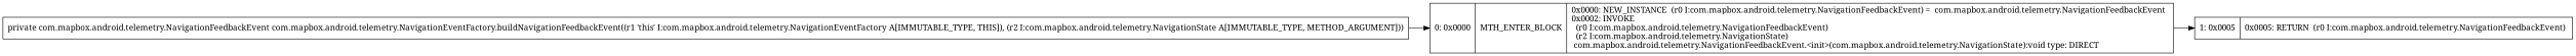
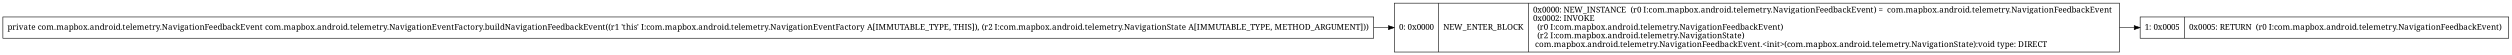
  digraph {
    rankdir=LR
    fontname="Noto Serif"
    node [shape=record fontname="Noto Serif"]
    edge [fontname="Noto Serif"]
-   n1 [label="{0\:\ 0x0000|MTH_ENTER_BLOCK\l|0x0000: NEW_INSTANCE  (r0 I:com.mapbox.android.telemetry.NavigationFeedbackEvent) =  com.mapbox.android.telemetry.NavigationFeedbackEvent \l0x0002: INVOKE  \l  (r0 I:com.mapbox.android.telemetry.NavigationFeedbackEvent)\l  (r2 I:com.mapbox.android.telemetry.NavigationState)\l com.mapbox.android.telemetry.NavigationFeedbackEvent.\<init\>(com.mapbox.android.telemetry.NavigationState):void type: DIRECT \l}"]
+   n1 [label="{0\:\ 0x0000|NEW_ENTER_BLOCK\l|0x0000: NEW_INSTANCE  (r0 I:com.mapbox.android.telemetry.NavigationFeedbackEvent) =  com.mapbox.android.telemetry.NavigationFeedbackEvent \l0x0002: INVOKE  \l  (r0 I:com.mapbox.android.telemetry.NavigationFeedbackEvent)\l  (r2 I:com.mapbox.android.telemetry.NavigationState)\l com.mapbox.android.telemetry.NavigationFeedbackEvent.\<init\>(com.mapbox.android.telemetry.NavigationState):void type: DIRECT \l}"]
    n2 [label="{1\:\ 0x0005|0x0005: RETURN  (r0 I:com.mapbox.android.telemetry.NavigationFeedbackEvent) \l}"]
    n3 [label="{private com.mapbox.android.telemetry.NavigationFeedbackEvent com.mapbox.android.telemetry.NavigationEventFactory.buildNavigationFeedbackEvent((r1 'this' I:com.mapbox.android.telemetry.NavigationEventFactory A[IMMUTABLE_TYPE, THIS]), (r2 I:com.mapbox.android.telemetry.NavigationState A[IMMUTABLE_TYPE, METHOD_ARGUMENT])) }"]
    n1 -> n2
    n3 -> n1
  }
